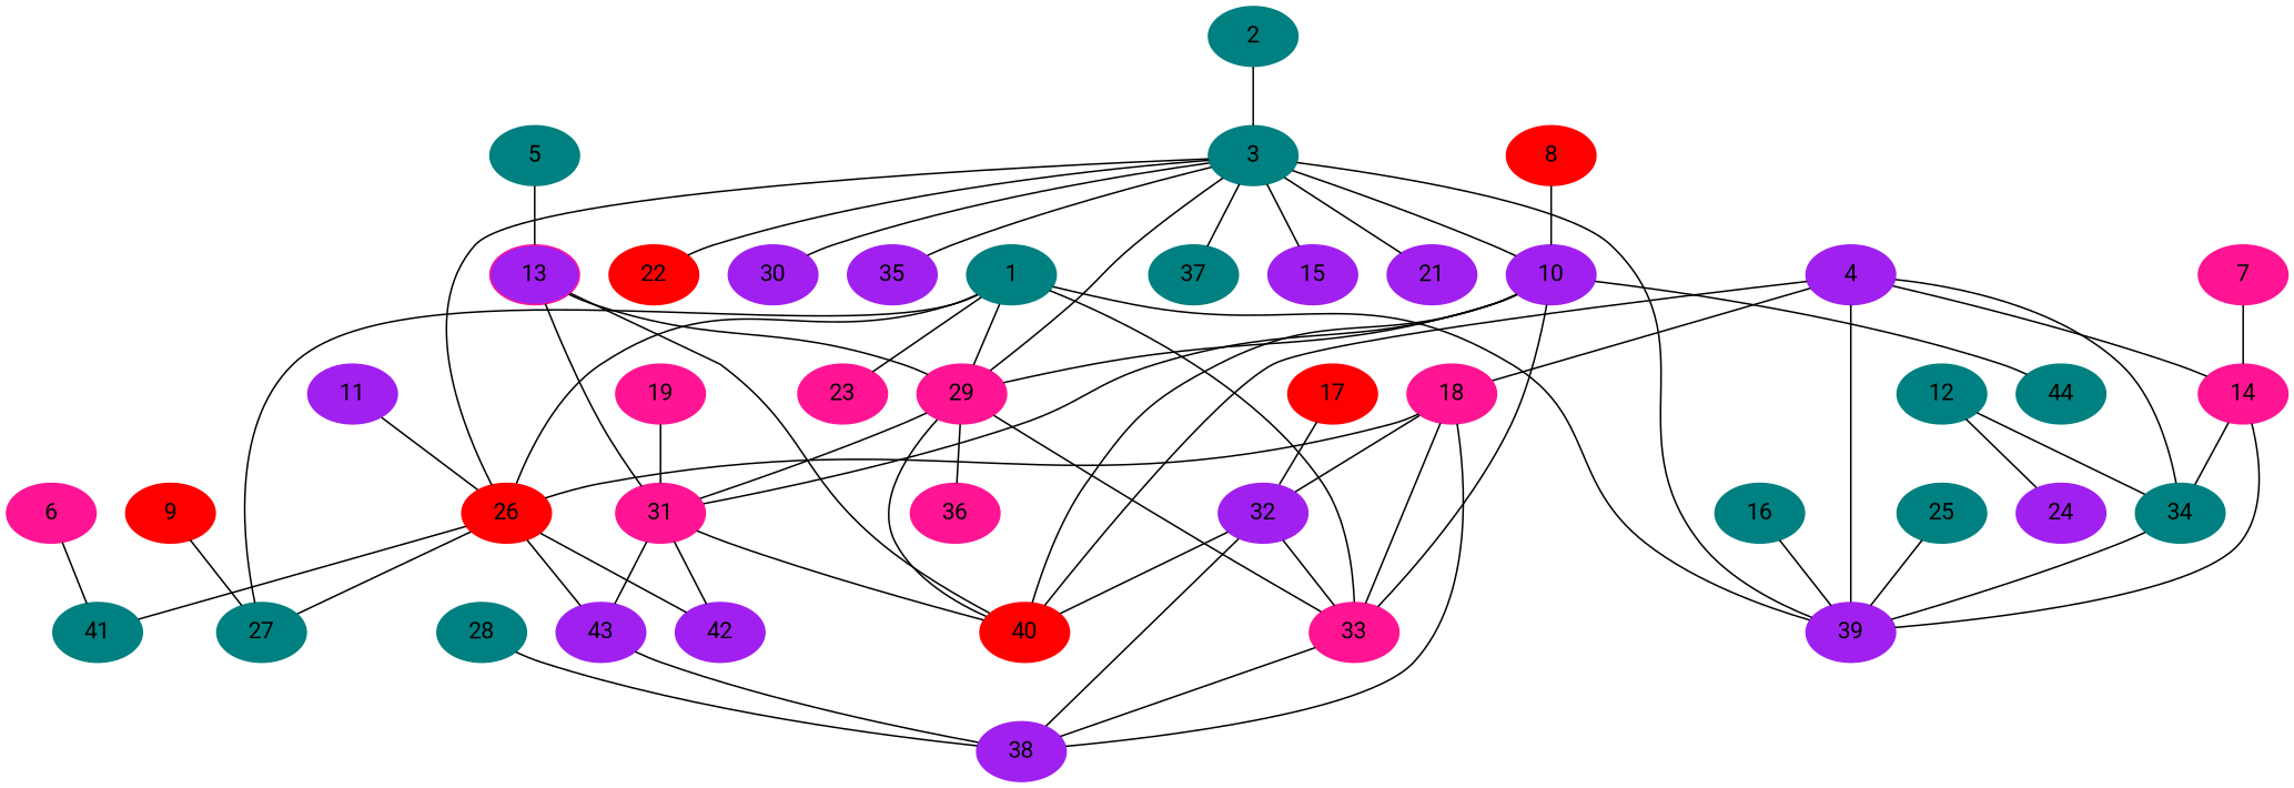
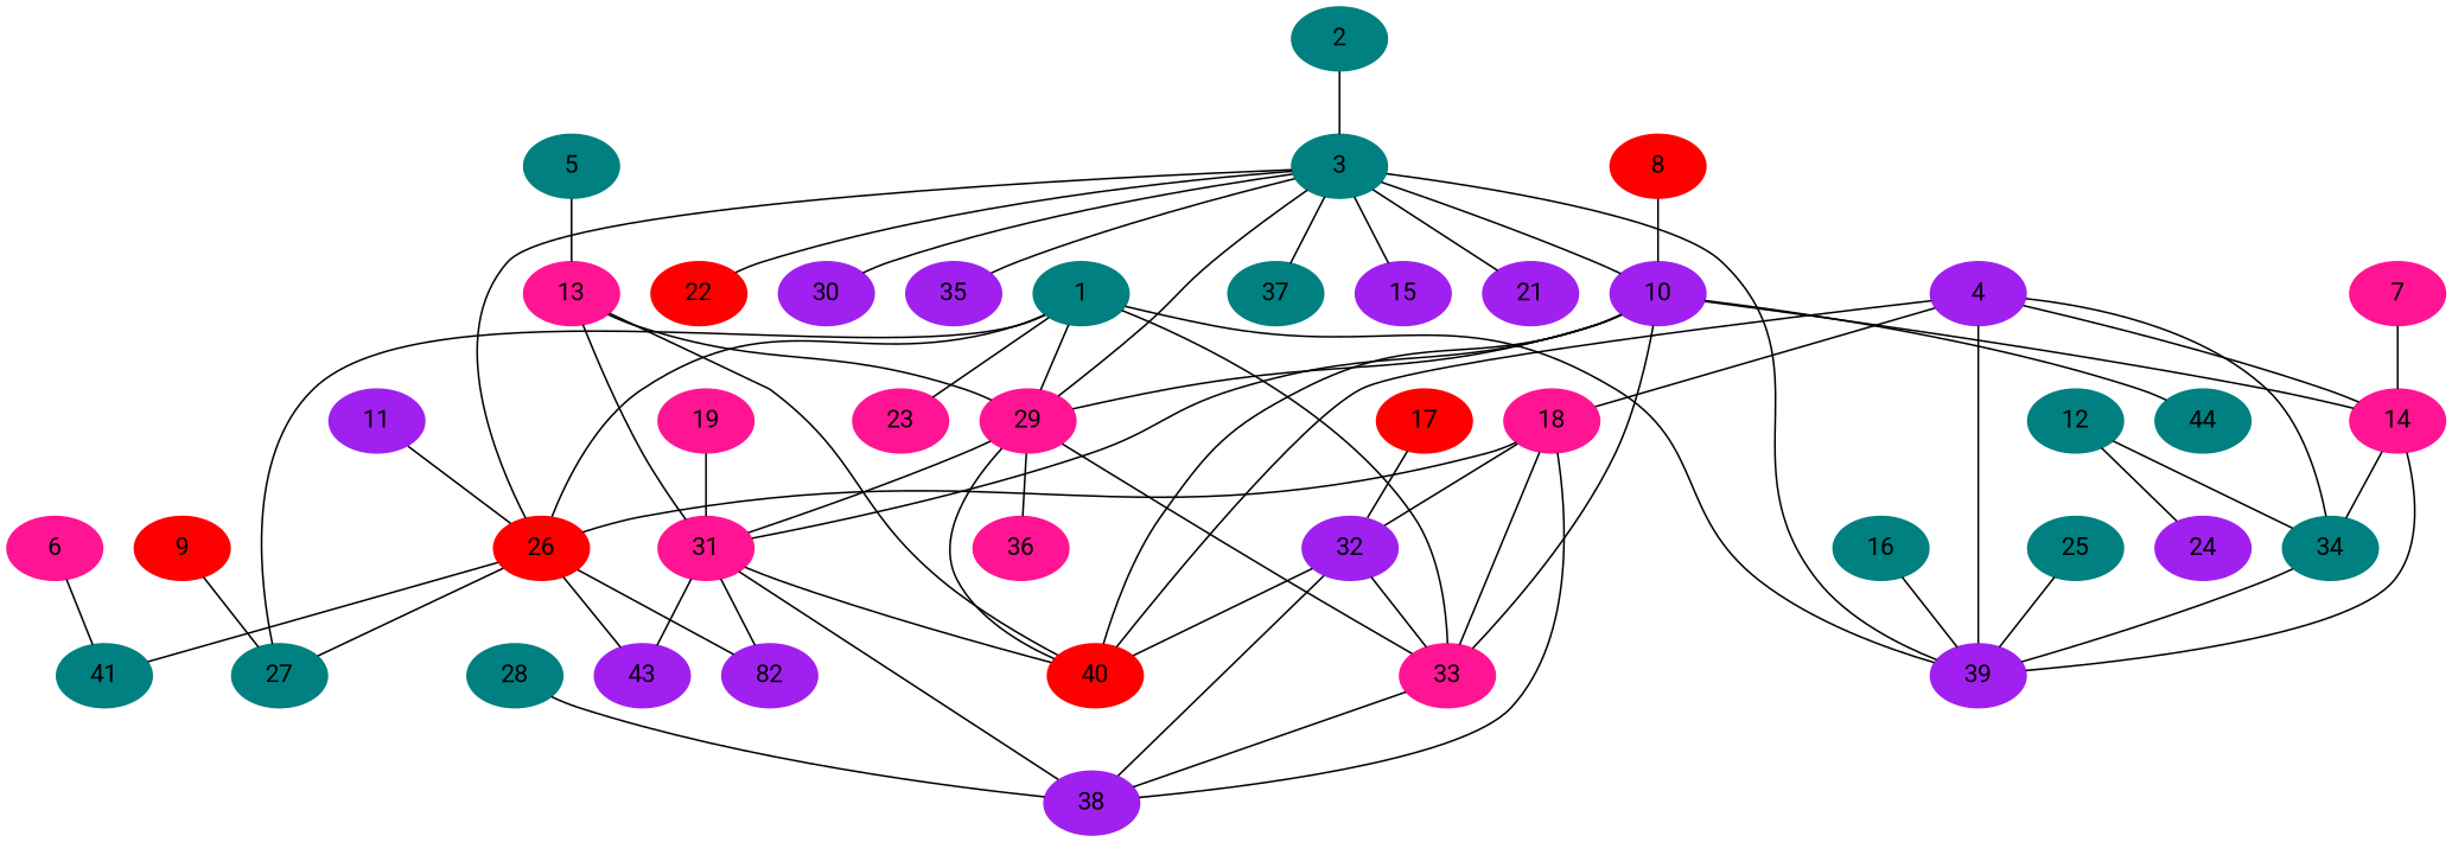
  graph {
    fontname=Roboto
    node [color=teal fontname=Roboto style=filled]
    edge [fontname=Roboto weight=1.0]
    1
    23 [color=deeppink]
    26 [color=red]
    27
    29 [color=deeppink]
    33 [color=deeppink]
    39 [color=purple]
    41
-   42 [color=purple]
+   42 [color=purple label=82]
    43 [color=purple]
    40 [color=red]
    31 [color=deeppink]
    36 [color=deeppink]
    38 [color=purple]
    2
    3
    10 [color=purple]
    15 [color=purple]
    21 [color=purple]
    22 [color=red]
    30 [color=purple]
    35 [color=purple]
    37
    14 [color=deeppink]
    44
    4 [color=purple]
    18 [color=deeppink]
    34
    32 [color=purple]
    5
-   13 [color=deeppink fillcolor=purple]
+   13 [color=deeppink]
    6 [color=deeppink]
    7 [color=deeppink]
    8 [color=red]
    9 [color=red]
    11 [color=purple]
    12
    24 [color=purple]
    16
    17 [color=red]
    19 [color=deeppink]
    25
    28
    1 -- 23
    1 -- 26 [weight=2.0]
    1 -- 27 [weight=2.0]
    1 -- 29
    1 -- 33
    1 -- 39
    26 -- 27
    26 -- 41
    26 -- 42
    26 -- 43
    29 -- 33
    29 -- 40
    29 -- 31
    29 -- 36
    33 -- 38
    31 -- 42
    31 -- 43
    31 -- 40
-   43 -- 38
+   31 -- 38
    2 -- 3
    3 -- 26
    3 -- 29
    3 -- 39
    3 -- 10 [weight=3.0]
    3 -- 15
    3 -- 21
    3 -- 22
    3 -- 30
    3 -- 35
    3 -- 37
    10 -- 29
    10 -- 33 [weight=2.0]
    10 -- 40
    10 -- 31
+   10 -- 14
    10 -- 44
    14 -- 39
    14 -- 34
    4 -- 39
    4 -- 40
    4 -- 14
    4 -- 18
    4 -- 34
    18 -- 26 [weight=2.0]
    18 -- 33
    18 -- 38
    18 -- 32
    34 -- 39
    32 -- 33
    32 -- 40
    32 -- 38
    5 -- 13
    13 -- 29
    13 -- 40
    13 -- 31
    6 -- 41
    7 -- 14
    8 -- 10
    9 -- 27
    11 -- 26
    12 -- 34
    12 -- 24
    16 -- 39
    17 -- 32
    19 -- 31
    25 -- 39
    28 -- 38
  }
